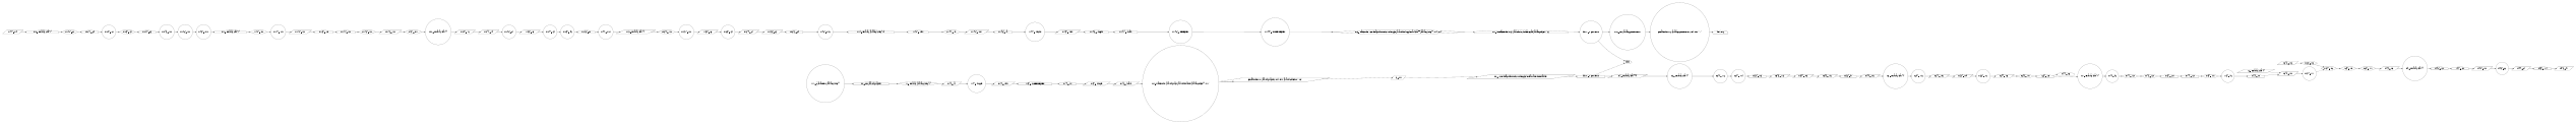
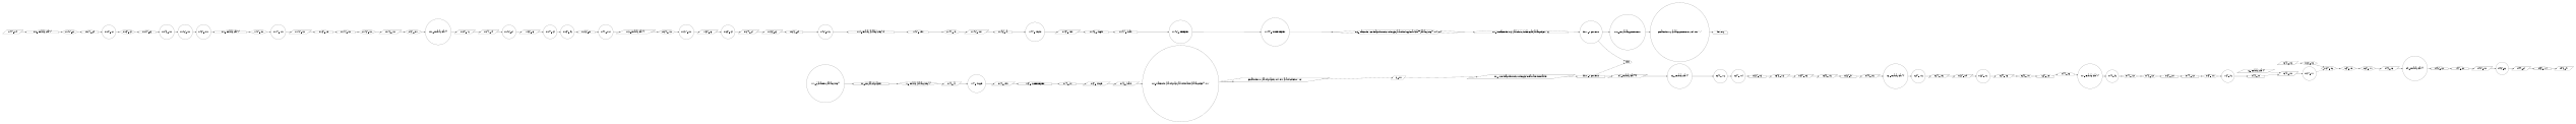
  digraph {
    fontname="DejaVu Serif"
    rankdir=LR
    node [fontname="DejaVu Serif" shape=circle]
    edge [fontname="DejaVu Serif"]
    "$r0 = new java.util.ArrayList" [shape=house]
    "r17 := @parameter0: java.lang.String[]"
    "$r1 = newarray (java.lang.String)[7]" [shape=hexagon]
    "$r1[0] = \"a\"" [shape=parallelogram]
    "$r1[1] = \"boggle\""
    "$r1[2] = \"this\"" [shape=parallelogram]
    "$r1[3] = \"NOTRE_PEATED\"" [shape=house]
    "$r1[4] = \"is\"" [shape=house]
    "$r1[5] = \"simple\"" [shape=parallelogram]
    "$r1[6] = \"board\"" [shape=parallelogram]
    "$r2 = staticinvoke <java.util.Arrays: java.util.List asList(java.lang.Object[])>($r1)"
    "specialinvoke $r0.<java.util.ArrayList: void <init>(java.util.Collection)>($r2)" [shape=parallelogram]
    "r3 = $r0" [shape=parallelogram]
    "$z0 = <com.thealgorithms.misc.WordBoggle: boolean $assertionsDisabled>" [shape=parallelogram]
    "if $z0 != 0 goto return" [shape=house]
    "$r4 = newarray (char[])[9]" [shape=parallelogram]
    n17 [label=board shape=hexagon]
    "$r5 = newarray (char)[7]"
    "$r5[0] = 116"
    "$r5[1] = 104"
    "$r5[2] = 105" [shape=house]
    "$r5[3] = 115" [shape=parallelogram]
    "$r5[4] = 105" [shape=parallelogram]
    "$r5[5] = 115" [shape=parallelogram]
    "$r5[6] = 97" [shape=house]
    "$r4[0] = $r5" [shape=parallelogram]
    "$r6 = newarray (char)[7]"
    "$r6[0] = 115"
    "$r6[1] = 105" [shape=parallelogram]
    "$r6[2] = 109" [shape=parallelogram]
    "$r6[3] = 112"
    "$r6[4] = 108" [shape=parallelogram]
    "$r6[5] = 101" [shape=hexagon]
    "$r6[6] = 120" [shape=house]
    "$r4[1] = $r6" [shape=house]
    "$r7 = newarray (char)[7]"
    "$r7[0] = 98"
    "$r7[1] = 120" [shape=hexagon]
    "$r7[2] = 120" [shape=hexagon]
    "$r7[3] = 120" [shape=house]
    "$r7[4] = 120" [shape=house]
    "$r7[5] = 101" [shape=hexagon]
    "$r7[6] = 98"
    "$r4[2] = $r7" [shape=house]
    "$r8[0] = 120" [shape=parallelogram]
    "$r8 = newarray (char)[7]" [shape=parallelogram]
    "$r8[1] = 111"
    "$r8[4] = 108" [shape=hexagon]
    "$r8[2] = 103" [shape=parallelogram]
    "$r8[3] = 103" [shape=hexagon]
    "$r8[5] = 120" [shape=hexagon]
    "$r8[6] = 111" [shape=hexagon]
    "$r4[3] = $r8" [shape=parallelogram]
    "$r9 = newarray (char)[7]"
    "$r9[0] = 120" [shape=house]
    "$r9[1] = 120" [shape=house]
    "$r9[2] = 120" [shape=parallelogram]
    "$r9[3] = 68"
    "$r9[4] = 84" [shape=parallelogram]
    "$r9[5] = 114" [shape=house]
    "$r9[6] = 97" [shape=parallelogram]
    "$r4[4] = $r9" [shape=parallelogram]
    "$r10 = newarray (char)[7]" [shape=house]
    "$r10[0] = 82" [shape=hexagon]
    "$r10[1] = 69" [shape=house]
    "$r10[2] = 80"
    "$r10[3] = 69" [shape=hexagon]
    "$r10[4] = 65" [shape=house]
    "$r10[5] = 100"
    "$r10[6] = 120"
    "$r4[5] = $r10"
    "$r11 = newarray (char)[7]" [shape=house]
    "$r11[0] = 120" [shape=hexagon]
    "$r11[1] = 120"
    "$r11[2] = 120" [shape=parallelogram]
    "$r11[3] = 120" [shape=house]
    "$r11[4] = 120" [shape=house]
    "$r11[5] = 120" [shape=hexagon]
    "$r11[6] = 120" [shape=parallelogram]
    "$r4[6] = $r11" [shape=hexagon]
    "$r12 = newarray (char)[7]"
    "$r12[0] = 78" [shape=parallelogram]
    "$r12[1] = 79" [shape=parallelogram]
    "$r12[2] = 84"
    "$r12[3] = 82" [shape=parallelogram]
    "$r12[4] = 69"
    "$r12[5] = 95"
    "$r12[6] = 80" [shape=house]
    "$r4[7] = $r12"
    "$r13 = newarray (char)[7]" [shape=parallelogram]
    "$r13[0] = 120" [shape=hexagon]
    "$r13[1] = 120"
    "$r13[2] = 68" [shape=parallelogram]
    "$r13[3] = 69"
    "$r13[4] = 84" [shape=parallelogram]
    "$r13[5] = 65" [shape=parallelogram]
    "$r13[6] = 69" [shape=house]
    "$r4[8] = $r13"
    "$r14 = newarray (java.lang.String)[10]" [shape=house]
    "$r14[0] = \"this\"" [shape=house]
    "$r14[1] = \"is\"" [shape=hexagon]
    "$r14[2] = \"not\"" [shape=parallelogram]
    "$r14[3] = \"a\"" [shape=house]
    "$r14[4] = \"simple\""
    "$r14[5] = \"test\"" [shape=parallelogram]
    "$r14[6] = \"boggle\"" [shape=house]
    "$r14[7] = \"board\"" [shape=house]
    "$r14[8] = \"REPEATED\""
    "$r14[9] = \"NOTRE_PEATED\""
    "$r15 = staticinvoke <com.thealgorithms.misc.WordBoggle: java.util.List boggleBoard(char[][],java.lang.String[])>($r4, $r14)" [shape=hexagon]
    "$z1 = interfaceinvoke $r15.<java.util.List: boolean equals(java.lang.Object)>(r3)" [shape=house]
    "if $z1 != 0 goto return"
    "$r16 = new java.lang.AssertionError"
    "specialinvoke $r16.<java.lang.AssertionError: void <init>()>()"
    "throw $r16" [shape=house]
    "$r0 = new java.util.ArrayList" -> "$r1 = newarray (java.lang.String)[7]"
    "r17 := @parameter0: java.lang.String[]" -> "$r0 = new java.util.ArrayList"
    "$r1 = newarray (java.lang.String)[7]" -> "$r1[0] = \"a\""
    "$r1[0] = \"a\"" -> "$r1[1] = \"boggle\""
    "$r1[1] = \"boggle\"" -> "$r1[2] = \"this\""
    "$r1[2] = \"this\"" -> "$r1[3] = \"NOTRE_PEATED\""
    "$r1[3] = \"NOTRE_PEATED\"" -> "$r1[4] = \"is\""
    "$r1[4] = \"is\"" -> "$r1[5] = \"simple\""
    "$r1[5] = \"simple\"" -> "$r1[6] = \"board\""
    "$r1[6] = \"board\"" -> "$r2 = staticinvoke <java.util.Arrays: java.util.List asList(java.lang.Object[])>($r1)"
    "$r2 = staticinvoke <java.util.Arrays: java.util.List asList(java.lang.Object[])>($r1)" -> "specialinvoke $r0.<java.util.ArrayList: void <init>(java.util.Collection)>($r2)"
    "specialinvoke $r0.<java.util.ArrayList: void <init>(java.util.Collection)>($r2)" -> "r3 = $r0"
    "r3 = $r0" -> "$z0 = <com.thealgorithms.misc.WordBoggle: boolean $assertionsDisabled>"
    "$z0 = <com.thealgorithms.misc.WordBoggle: boolean $assertionsDisabled>" -> "if $z0 != 0 goto return"
    "if $z0 != 0 goto return" -> "$r4 = newarray (char[])[9]"
    "if $z0 != 0 goto return" -> n17
    "$r4 = newarray (char[])[9]" -> "$r5 = newarray (char)[7]"
    "$r5 = newarray (char)[7]" -> "$r5[0] = 116"
    "$r5[0] = 116" -> "$r5[1] = 104"
    "$r5[1] = 104" -> "$r5[2] = 105"
    "$r5[2] = 105" -> "$r5[3] = 115"
    "$r5[3] = 115" -> "$r5[4] = 105"
    "$r5[4] = 105" -> "$r5[5] = 115"
    "$r5[5] = 115" -> "$r5[6] = 97"
    "$r5[6] = 97" -> "$r4[0] = $r5"
    "$r4[0] = $r5" -> "$r6 = newarray (char)[7]"
    "$r6 = newarray (char)[7]" -> "$r6[0] = 115"
    "$r6[0] = 115" -> "$r6[1] = 105"
    "$r6[1] = 105" -> "$r6[2] = 109"
    "$r6[2] = 109" -> "$r6[3] = 112"
    "$r6[3] = 112" -> "$r6[4] = 108"
    "$r6[4] = 108" -> "$r6[5] = 101"
    "$r6[5] = 101" -> "$r6[6] = 120"
    "$r6[6] = 120" -> "$r4[1] = $r6"
-   "$r6[6] = 120" -> "$r7 = newarray (char)[7]"
+   "$r4[1] = $r6" -> "$r7 = newarray (char)[7]"
    "$r7 = newarray (char)[7]" -> "$r7[0] = 98"
    "$r7[0] = 98" -> "$r7[1] = 120"
    "$r7[1] = 120" -> "$r7[2] = 120"
    "$r7[2] = 120" -> "$r7[3] = 120"
    "$r7[3] = 120" -> "$r7[4] = 120"
    "$r7[4] = 120" -> "$r7[5] = 101"
    "$r7[5] = 101" -> "$r7[6] = 98"
    "$r7[6] = 98" -> "$r4[2] = $r7"
    "$r4[2] = $r7" -> "$r8[0] = 120"
    "$r8[0] = 120" -> "$r8[1] = 111"
    "$r8 = newarray (char)[7]" -> "$r8[0] = 120"
    "$r8[1] = 111" -> "$r8[4] = 108"
    "$r8[4] = 108" -> "$r8[5] = 120"
    "$r8[2] = 103" -> "$r8[3] = 103"
    "$r8[3] = 103" -> "$r8[4] = 108"
    "$r8[5] = 120" -> "$r8[6] = 111"
    "$r8[6] = 111" -> "$r4[3] = $r8"
    "$r4[3] = $r8" -> "$r9 = newarray (char)[7]"
    "$r9 = newarray (char)[7]" -> "$r9[0] = 120"
    "$r9[0] = 120" -> "$r9[1] = 120"
    "$r9[1] = 120" -> "$r9[2] = 120"
    "$r9[2] = 120" -> "$r9[3] = 68"
    "$r9[3] = 68" -> "$r9[4] = 84"
    "$r9[4] = 84" -> "$r9[5] = 114"
    "$r9[5] = 114" -> "$r9[6] = 97"
    "$r4[4] = $r9" -> "$r10 = newarray (char)[7]"
    "$r10 = newarray (char)[7]" -> "$r10[0] = 82"
    "$r10[0] = 82" -> "$r10[1] = 69"
    "$r10[1] = 69" -> "$r10[2] = 80"
    "$r10[2] = 80" -> "$r10[3] = 69"
    "$r10[3] = 69" -> "$r10[4] = 65"
    "$r10[4] = 65" -> "$r10[5] = 100"
    "$r10[5] = 100" -> "$r10[6] = 120"
    "$r10[6] = 120" -> "$r4[5] = $r10"
    "$r4[5] = $r10" -> "$r11 = newarray (char)[7]"
    "$r11 = newarray (char)[7]" -> "$r11[0] = 120"
    "$r11[0] = 120" -> "$r11[1] = 120"
    "$r11[1] = 120" -> "$r11[2] = 120"
    "$r11[2] = 120" -> "$r11[3] = 120"
    "$r11[3] = 120" -> "$r11[4] = 120"
    "$r11[4] = 120" -> "$r11[5] = 120"
    "$r11[5] = 120" -> "$r11[6] = 120"
    "$r11[6] = 120" -> "$r4[6] = $r11"
    "$r4[6] = $r11" -> "$r12 = newarray (char)[7]"
    "$r12 = newarray (char)[7]" -> "$r12[0] = 78"
    "$r12[0] = 78" -> "$r12[1] = 79"
    "$r12[1] = 79" -> "$r12[2] = 84"
    "$r12[2] = 84" -> "$r12[3] = 82"
    "$r12[3] = 82" -> "$r12[4] = 69"
    "$r12[4] = 69" -> "$r12[5] = 95"
    "$r12[5] = 95" -> "$r12[6] = 80"
    "$r12[6] = 80" -> "$r4[7] = $r12"
    "$r4[7] = $r12" -> "$r13 = newarray (char)[7]"
    "$r13 = newarray (char)[7]" -> "$r13[0] = 120"
    "$r13[0] = 120" -> "$r13[1] = 120"
    "$r13[1] = 120" -> "$r13[2] = 68"
    "$r13[2] = 68" -> "$r13[3] = 69"
    "$r13[3] = 69" -> "$r13[4] = 84"
    "$r13[4] = 84" -> "$r13[5] = 65"
    "$r13[5] = 65" -> "$r13[6] = 69"
    "$r13[6] = 69" -> "$r4[8] = $r13"
    "$r4[8] = $r13" -> "$r14 = newarray (java.lang.String)[10]"
    "$r14 = newarray (java.lang.String)[10]" -> "$r14[0] = \"this\""
    "$r14[0] = \"this\"" -> "$r14[1] = \"is\""
    "$r14[1] = \"is\"" -> "$r14[2] = \"not\""
    "$r14[2] = \"not\"" -> "$r14[3] = \"a\""
    "$r14[3] = \"a\"" -> "$r14[4] = \"simple\""
    "$r14[4] = \"simple\"" -> "$r14[5] = \"test\""
    "$r14[5] = \"test\"" -> "$r14[6] = \"boggle\""
    "$r14[6] = \"boggle\"" -> "$r14[7] = \"board\""
    "$r14[7] = \"board\"" -> "$r14[8] = \"REPEATED\""
    "$r14[8] = \"REPEATED\"" -> "$r14[9] = \"NOTRE_PEATED\""
    "$r14[9] = \"NOTRE_PEATED\"" -> "$r15 = staticinvoke <com.thealgorithms.misc.WordBoggle: java.util.List boggleBoard(char[][],java.lang.String[])>($r4, $r14)"
    "$r15 = staticinvoke <com.thealgorithms.misc.WordBoggle: java.util.List boggleBoard(char[][],java.lang.String[])>($r4, $r14)" -> "$z1 = interfaceinvoke $r15.<java.util.List: boolean equals(java.lang.Object)>(r3)"
    "$z1 = interfaceinvoke $r15.<java.util.List: boolean equals(java.lang.Object)>(r3)" -> "if $z1 != 0 goto return"
    "if $z1 != 0 goto return" -> n17
    "if $z1 != 0 goto return" -> "$r16 = new java.lang.AssertionError"
    "$r16 = new java.lang.AssertionError" -> "specialinvoke $r16.<java.lang.AssertionError: void <init>()>()"
    "specialinvoke $r16.<java.lang.AssertionError: void <init>()>()" -> "throw $r16"
  }
